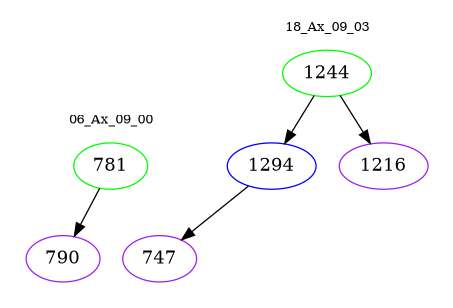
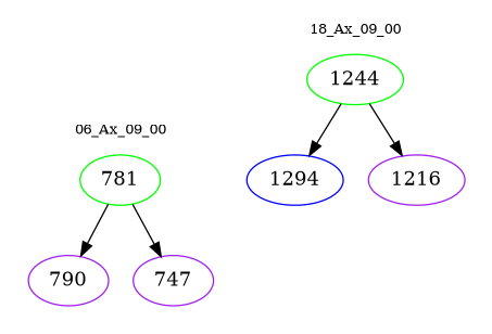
  digraph {
    node [color=purple]
    edge [color=black]
    n1 [color=green label=781]
    n2 [label=790]
    n3 [label=747]
    n4 [color=green label=1244]
    n5 [color=blue label=1294]
    n6 [label=1216]
    subgraph cluster_1 {
      color=white
      fontsize=10
      label="06_Ax_09_00"
      n1
      n2
      n3
    }
    subgraph cluster_2 {
      color=white
      fontsize=10
-     label="18_Ax_09_03"
+     label="18_Ax_09_00"
      n4
      n5
      n6
    }
    n1 -> n2
-   n5 -> n3
+   n1 -> n3
    n4 -> n5
    n4 -> n6
  }
